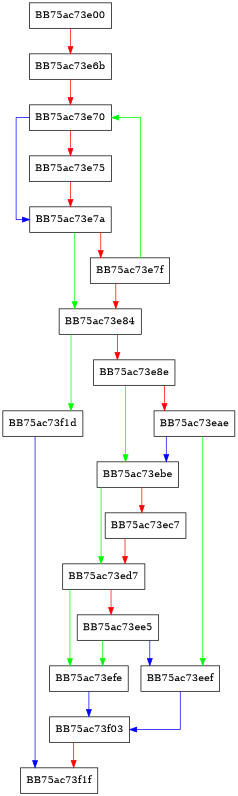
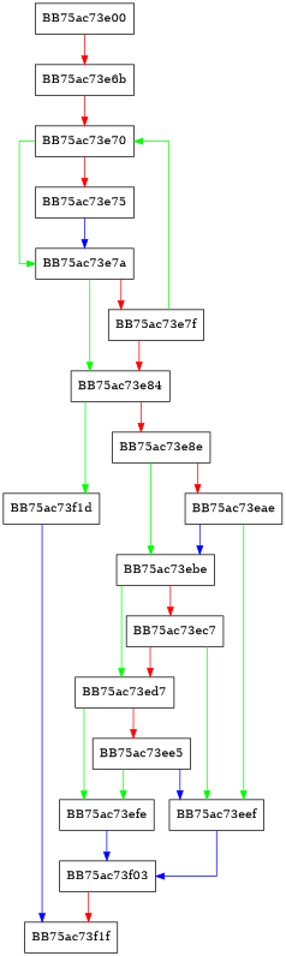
  digraph {
    splines=ortho
    node [shape=box]
    edge [color=red]
    BB75ac73e00
    BB75ac73e6b
    BB75ac73e70
    BB75ac73e7a
    BB75ac73e75
    BB75ac73e84
    BB75ac73e7f
    BB75ac73f1d
    BB75ac73e8e
    BB75ac73f1f
    BB75ac73ebe
    BB75ac73eae
    BB75ac73ed7
    BB75ac73ec7
    BB75ac73eef
    BB75ac73efe
    BB75ac73ee5
    BB75ac73f03
    BB75ac73e00 -> BB75ac73e6b
    BB75ac73e6b -> BB75ac73e70
-   BB75ac73e70 -> BB75ac73e7a [color=blue]
+   BB75ac73e70 -> BB75ac73e7a [color=green]
    BB75ac73e70 -> BB75ac73e75
    BB75ac73e7a -> BB75ac73e84 [color=green]
    BB75ac73e7a -> BB75ac73e7f
-   BB75ac73e75 -> BB75ac73e7a
+   BB75ac73e75 -> BB75ac73e7a [color=blue]
    BB75ac73e84 -> BB75ac73f1d [color=green]
    BB75ac73e84 -> BB75ac73e8e
    BB75ac73e7f -> BB75ac73e70 [color=green]
    BB75ac73e7f -> BB75ac73e84
    BB75ac73f1d -> BB75ac73f1f [color=blue]
    BB75ac73e8e -> BB75ac73ebe [color=green]
    BB75ac73e8e -> BB75ac73eae
    BB75ac73ebe -> BB75ac73ed7 [color=green]
    BB75ac73ebe -> BB75ac73ec7
    BB75ac73eae -> BB75ac73ebe [color=blue]
    BB75ac73eae -> BB75ac73eef [color=green]
    BB75ac73ed7 -> BB75ac73efe [color=green]
    BB75ac73ed7 -> BB75ac73ee5
    BB75ac73ec7 -> BB75ac73ed7
+   BB75ac73ec7 -> BB75ac73eef [color=green]
    BB75ac73eef -> BB75ac73f03 [color=blue]
    BB75ac73efe -> BB75ac73f03 [color=blue]
    BB75ac73ee5 -> BB75ac73eef [color=blue]
    BB75ac73ee5 -> BB75ac73efe [color=green]
    BB75ac73f03 -> BB75ac73f1f
  }
